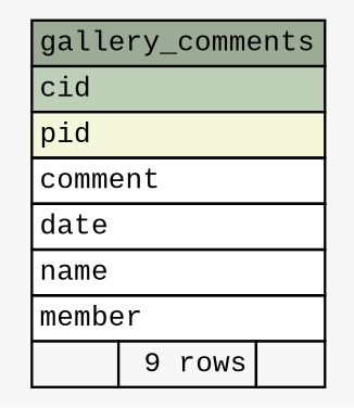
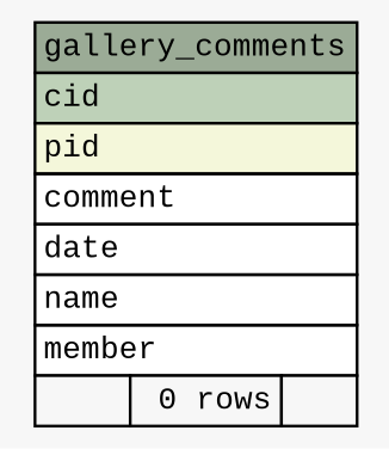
  digraph {
    bgcolor="#f7f7f7"
    fontname="Liberation Mono"
    fontsize=11
    nodesep=0.18
    rankdir=RL
    ranksep=0.46
-   n1 [fontname="Liberation Mono" fontsize=11 label=<     <TABLE BORDER="0" CELLBORDER="1" CELLSPACING="0" BGCOLOR="#ffffff">       <TR><TD COLSPAN="3" BGCOLOR="#9bab96" ALIGN="CENTER">gallery_comments</TD></TR>       <TR><TD PORT="cid" COLSPAN="3" BGCOLOR="#bed1b8" ALIGN="LEFT">cid</TD></TR>       <TR><TD PORT="pid" COLSPAN="3" BGCOLOR="#f4f7da" ALIGN="LEFT">pid</TD></TR>       <TR><TD PORT="comment" COLSPAN="3" ALIGN="LEFT">comment</TD></TR>       <TR><TD PORT="date" COLSPAN="3" ALIGN="LEFT">date</TD></TR>       <TR><TD PORT="name" COLSPAN="3" ALIGN="LEFT">name</TD></TR>       <TR><TD PORT="member" COLSPAN="3" ALIGN="LEFT">member</TD></TR>       <TR><TD ALIGN="LEFT" BGCOLOR="#f7f7f7">  </TD><TD ALIGN="RIGHT" BGCOLOR="#f7f7f7">9 rows</TD><TD ALIGN="RIGHT" BGCOLOR="#f7f7f7">  </TD></TR>     </TABLE>> shape=plaintext]
+   n1 [fontname="Liberation Mono" fontsize=11 label=<     <TABLE BORDER="0" CELLBORDER="1" CELLSPACING="0" BGCOLOR="#ffffff">       <TR><TD COLSPAN="3" BGCOLOR="#9bab96" ALIGN="CENTER">gallery_comments</TD></TR>       <TR><TD PORT="cid" COLSPAN="3" BGCOLOR="#bed1b8" ALIGN="LEFT">cid</TD></TR>       <TR><TD PORT="pid" COLSPAN="3" BGCOLOR="#f4f7da" ALIGN="LEFT">pid</TD></TR>       <TR><TD PORT="comment" COLSPAN="3" ALIGN="LEFT">comment</TD></TR>       <TR><TD PORT="date" COLSPAN="3" ALIGN="LEFT">date</TD></TR>       <TR><TD PORT="name" COLSPAN="3" ALIGN="LEFT">name</TD></TR>       <TR><TD PORT="member" COLSPAN="3" ALIGN="LEFT">member</TD></TR>       <TR><TD ALIGN="LEFT" BGCOLOR="#f7f7f7">  </TD><TD ALIGN="RIGHT" BGCOLOR="#f7f7f7">0 rows</TD><TD ALIGN="RIGHT" BGCOLOR="#f7f7f7">  </TD></TR>     </TABLE>> shape=plaintext]
  }
